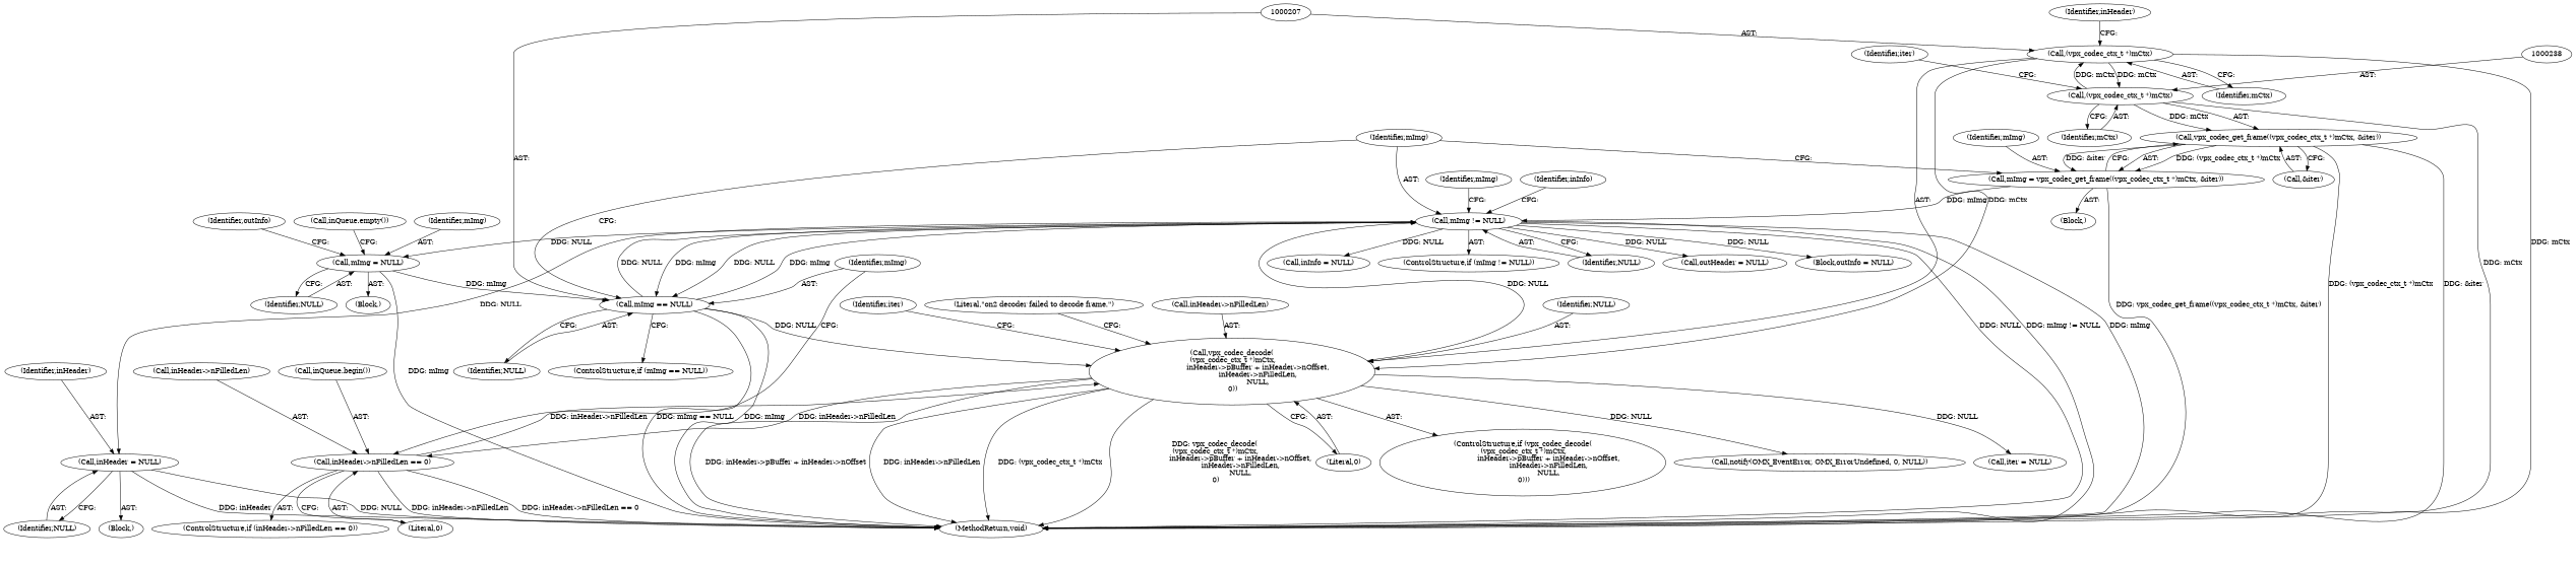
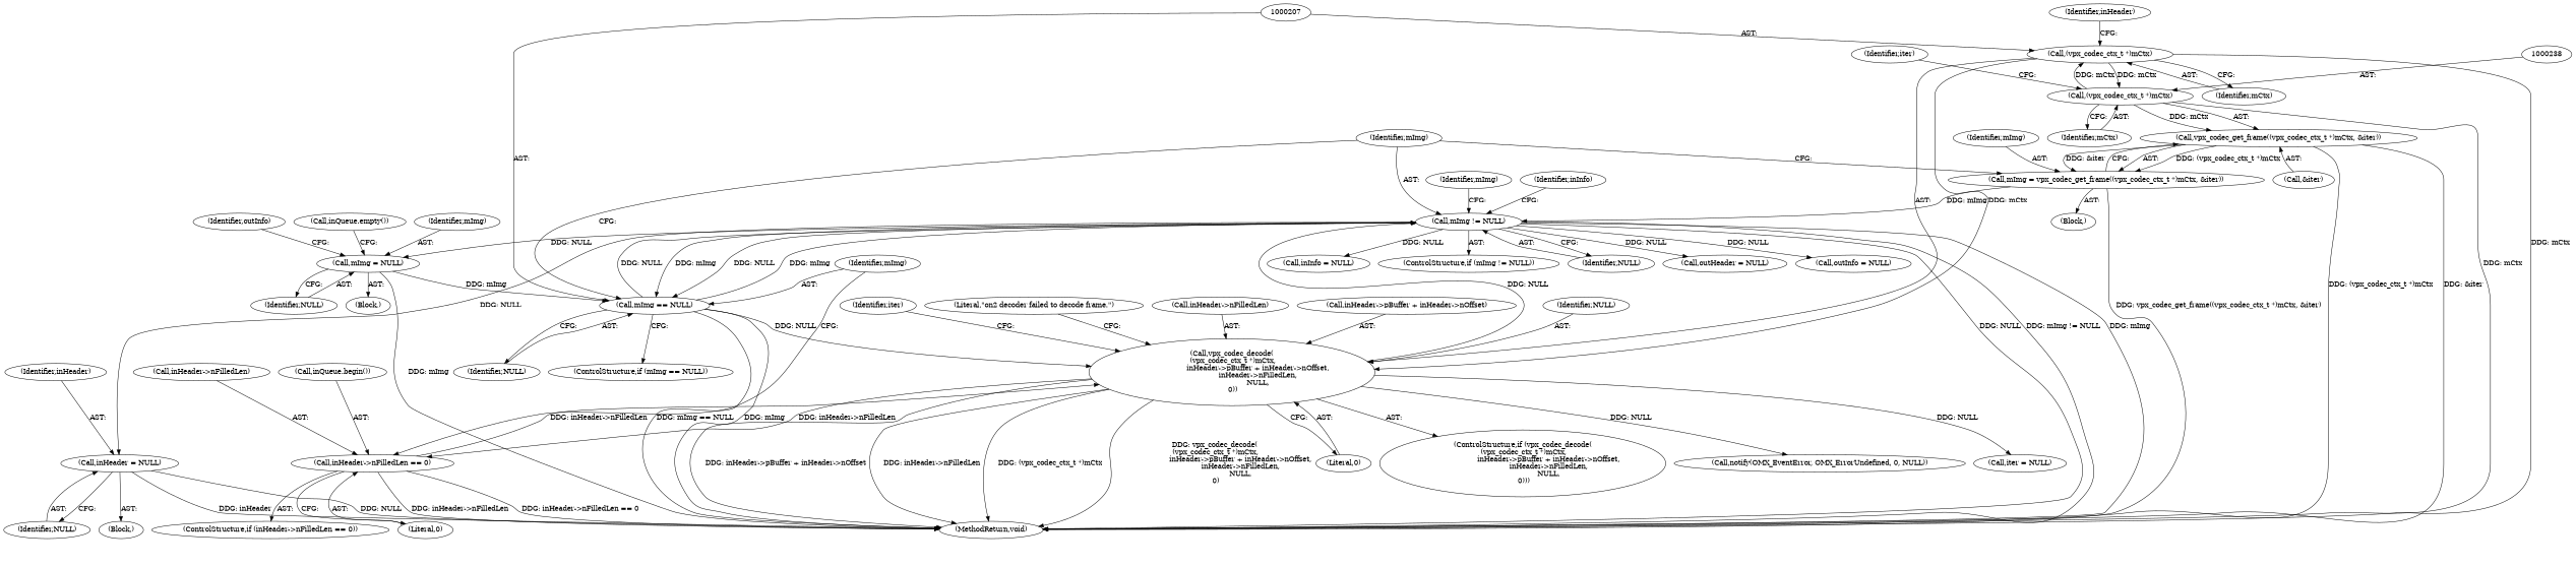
  digraph {
    n1 [label="(Call,inHeader = NULL)"]
    n2 [label="(Identifier,NULL)"]
    n3 [label="(MethodReturn,void)"]
    n4 [label="(Block,)"]
    n5 [label="(Call,mImg != NULL)"]
    n6 [label="(Call,mImg == NULL)"]
    n7 [label="(Call,mImg = NULL)"]
    n8 [label="(Call,inInfo = NULL)"]
    n9 [label="(ControlStructure,if (mImg != NULL))"]
    n10 [label="(Identifier,NULL)"]
    n11 [label="(Call,outHeader = NULL)"]
-   n12 [label="(Block,outInfo = NULL)"]
+   n12 [label="(Call,outInfo = NULL)"]
    n13 [label="(Call,vpx_codec_decode(\n (vpx_codec_ctx_t *)mCtx,\n                        inHeader->pBuffer + inHeader->nOffset,\n                        inHeader->nFilledLen,\n                        NULL,\n 0))"]
    n14 [label="(Identifier,NULL)"]
    n15 [label="(ControlStructure,if (mImg == NULL))"]
    n16 [label="(Identifier,NULL)"]
    n17 [label="(Block,)"]
    n18 [label="(Call,inHeader->nFilledLen == 0)"]
    n19 [label="(ControlStructure,if (vpx_codec_decode(\n (vpx_codec_ctx_t *)mCtx,\n                        inHeader->pBuffer + inHeader->nOffset,\n                        inHeader->nFilledLen,\n                        NULL,\n 0)))"]
    n20 [label="(Call,notify(OMX_EventError, OMX_ErrorUndefined, 0, NULL))"]
    n21 [label="(Call,iter = NULL)"]
    n22 [label="(Literal,0)"]
    n23 [label="(Call,mImg = vpx_codec_get_frame((vpx_codec_ctx_t *)mCtx, &iter))"]
    n24 [label="(Call,vpx_codec_get_frame((vpx_codec_ctx_t *)mCtx, &iter))"]
    n25 [label="(Block,)"]
    n26 [label="(Call,&iter)"]
    n27 [label="(Call,(vpx_codec_ctx_t *)mCtx)"]
    n28 [label="(Call,(vpx_codec_ctx_t *)mCtx)"]
    n29 [label="(Identifier,mCtx)"]
    n30 [label="(Identifier,mCtx)"]
    n31 [label="(ControlStructure,if (inHeader->nFilledLen == 0))"]
    n32 [label="(Literal,0)"]
    n33 [label="(Call,inQueue.begin())"]
    n34 [label="(Identifier,mImg)"]
    n35 [label="(Identifier,inHeader)"]
    n36 [label="(Identifier,NULL)"]
    n37 [label="(Call,inHeader->nFilledLen)"]
    n38 [label="(Call,inQueue.empty())"]
    n39 [label="(Identifier,iter)"]
    n40 [label="(Identifier,iter)"]
    n41 [label="(Identifier,inInfo)"]
    n42 [label="(Literal,\"on2 decoder failed to decode frame.\")"]
    n43 [label="(Call,inHeader->nFilledLen)"]
    n44 [label="(Identifier,inHeader)"]
    n45 [label="(Identifier,mImg)"]
    n46 [label="(Identifier,mImg)"]
+   n47 [label="(Call,inHeader->pBuffer + inHeader->nOffset)"]
    n48 [label="(Identifier,outInfo)"]
    n49 [label="(Identifier,mImg)"]
    n50 [label="(Identifier,mImg)"]
    1000207
    1000238
    n1 -> n2 [label="CFG: "]
    n1 -> n3 [label="DDG: inHeader"]
    n1 -> n3 [label="DDG: NULL"]
    n1 -> n4 [label="AST: "]
    n2 -> n1 [label="AST: "]
    n5 -> n1 [label="DDG: NULL"]
    n5 -> n3 [label="DDG: mImg"]
    n5 -> n3 [label="DDG: NULL"]
    n5 -> n3 [label="DDG: mImg != NULL"]
    n5 -> n6 [label="DDG: mImg"]
    n5 -> n6 [label="DDG: NULL"]
    n5 -> n7 [label="DDG: NULL"]
    n5 -> n8 [label="DDG: NULL"]
    n5 -> n9 [label="AST: "]
    n5 -> n10 [label="CFG: "]
    n5 -> n11 [label="DDG: NULL"]
    n5 -> n12 [label="DDG: NULL"]
    n6 -> n3 [label="DDG: mImg"]
    n6 -> n3 [label="DDG: mImg == NULL"]
    n6 -> n5 [label="DDG: mImg"]
    n6 -> n5 [label="DDG: NULL"]
    n6 -> n13 [label="DDG: NULL"]
    n6 -> n14 [label="CFG: "]
    n6 -> n15 [label="CFG: "]
    n7 -> n3 [label="DDG: mImg"]
    n7 -> n6 [label="DDG: mImg"]
    n7 -> n16 [label="CFG: "]
    n7 -> n17 [label="AST: "]
    n10 -> n5 [label="AST: "]
    n13 -> n3 [label="DDG: inHeader->pBuffer + inHeader->nOffset"]
    n13 -> n3 [label="DDG: inHeader->nFilledLen"]
    n13 -> n3 [label="DDG: (vpx_codec_ctx_t *)mCtx"]
    n13 -> n3 [label="DDG: vpx_codec_decode(\n (vpx_codec_ctx_t *)mCtx,\n                        inHeader->pBuffer + inHeader->nOffset,\n                        inHeader->nFilledLen,\n                        NULL,\n 0)"]
    n13 -> n5 [label="DDG: NULL"]
    n13 -> n18 [label="DDG: inHeader->nFilledLen"]
    n13 -> n19 [label="AST: "]
    n13 -> n20 [label="DDG: NULL"]
    n13 -> n21 [label="DDG: NULL"]
    n13 -> n22 [label="CFG: "]
    n14 -> n6 [label="AST: "]
    n16 -> n7 [label="AST: "]
    n18 -> n3 [label="DDG: inHeader->nFilledLen == 0"]
    n18 -> n3 [label="DDG: inHeader->nFilledLen"]
    n18 -> n13 [label="DDG: inHeader->nFilledLen"]
    n18 -> n31 [label="AST: "]
    n18 -> n32 [label="CFG: "]
    n22 -> n13 [label="AST: "]
    n23 -> n3 [label="DDG: vpx_codec_get_frame((vpx_codec_ctx_t *)mCtx, &iter)"]
    n23 -> n5 [label="DDG: mImg"]
    n23 -> n24 [label="CFG: "]
    n23 -> n25 [label="AST: "]
    n24 -> n3 [label="DDG: (vpx_codec_ctx_t *)mCtx"]
    n24 -> n3 [label="DDG: &iter"]
    n24 -> n23 [label="AST: "]
    n24 -> n23 [label="DDG: (vpx_codec_ctx_t *)mCtx"]
    n24 -> n23 [label="DDG: &iter"]
-   n24 -> n26 [label="CFG: "]
    n26 -> n24 [label="AST: "]
    n27 -> n3 [label="DDG: mCtx"]
    n27 -> n24 [label="AST: "]
    n27 -> n24 [label="DDG: mCtx"]
    n27 -> n28 [label="DDG: mCtx"]
    n27 -> n29 [label="CFG: "]
    n28 -> n3 [label="DDG: mCtx"]
    n28 -> n13 [label="AST: "]
    n28 -> n13 [label="DDG: mCtx"]
    n28 -> n27 [label="DDG: mCtx"]
    n28 -> n30 [label="CFG: "]
    n29 -> n27 [label="AST: "]
    n30 -> n28 [label="AST: "]
    n32 -> n18 [label="AST: "]
    n33 -> n18 [label="AST: "]
    n34 -> n6 [label="AST: "]
    n34 -> n18 [label="CFG: "]
    n35 -> n28 [label="CFG: "]
    n36 -> n13 [label="AST: "]
    n37 -> n18 [label="AST: "]
    n38 -> n7 [label="CFG: "]
    n39 -> n27 [label="CFG: "]
    n40 -> n13 [label="CFG: "]
    n41 -> n5 [label="CFG: "]
    n42 -> n13 [label="CFG: "]
    n43 -> n13 [label="AST: "]
    n44 -> n1 [label="AST: "]
    n45 -> n5 [label="CFG: "]
    n46 -> n7 [label="AST: "]
+   n47 -> n13 [label="AST: "]
    n48 -> n7 [label="CFG: "]
    n49 -> n5 [label="AST: "]
    n49 -> n6 [label="CFG: "]
    n49 -> n23 [label="CFG: "]
    n50 -> n23 [label="AST: "]
    1000207 -> n6 [label="AST: "]
    1000207 -> n28 [label="AST: "]
    1000238 -> n27 [label="AST: "]
  }
